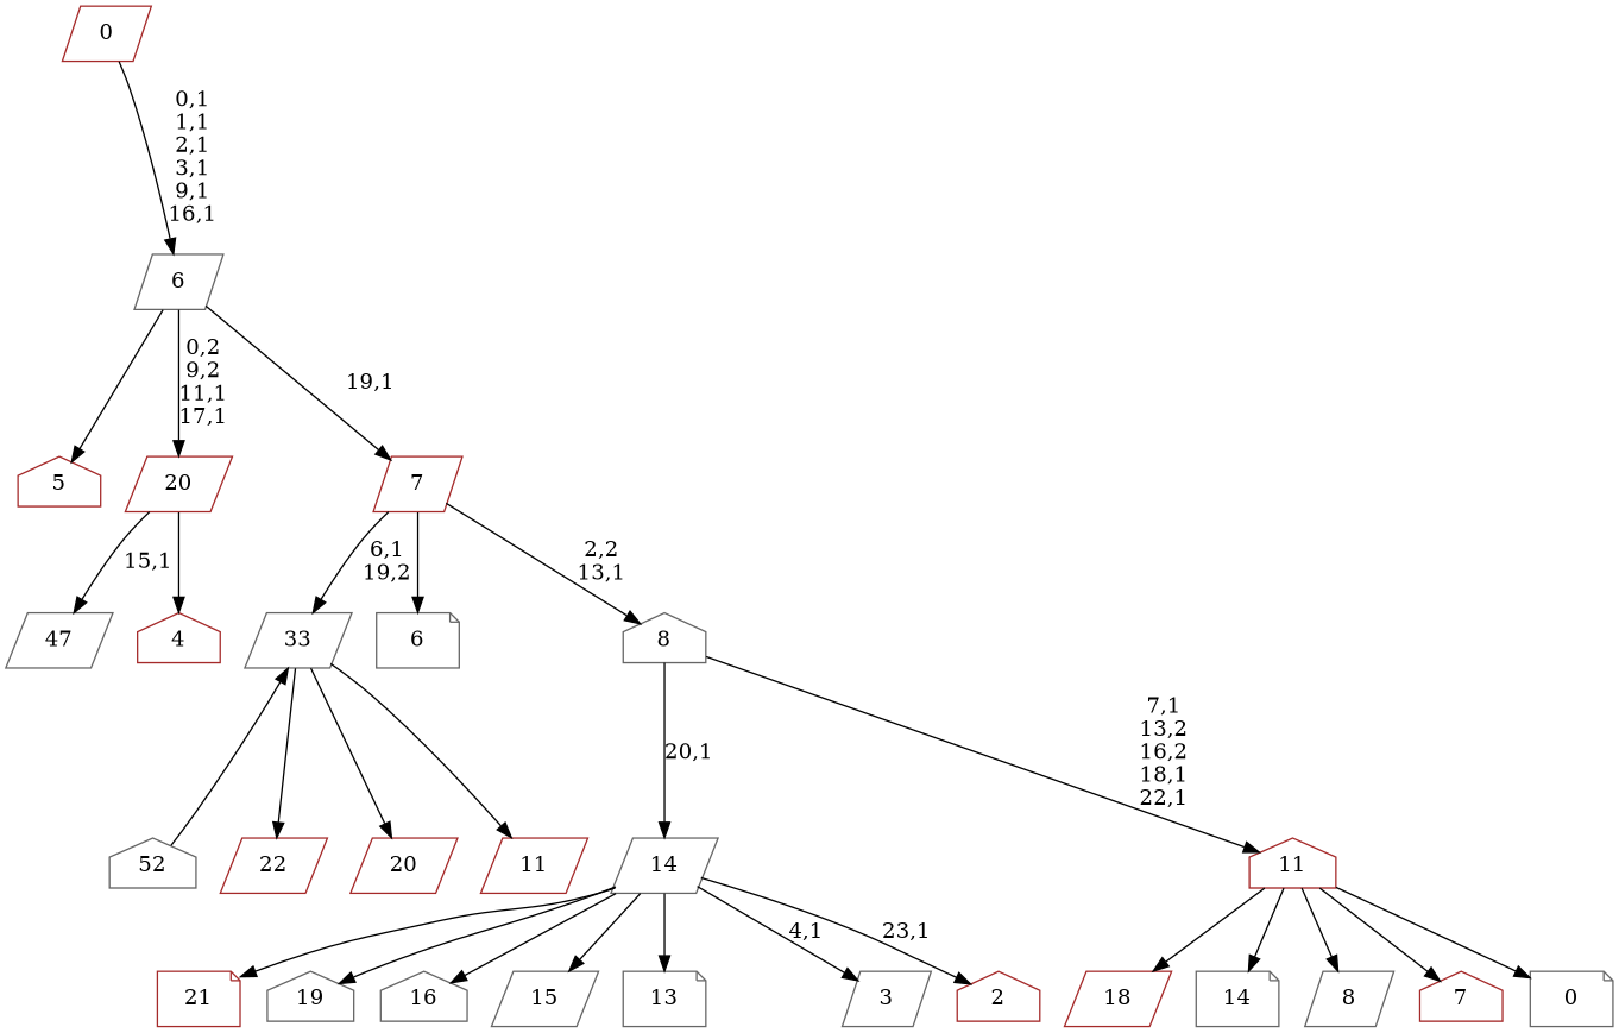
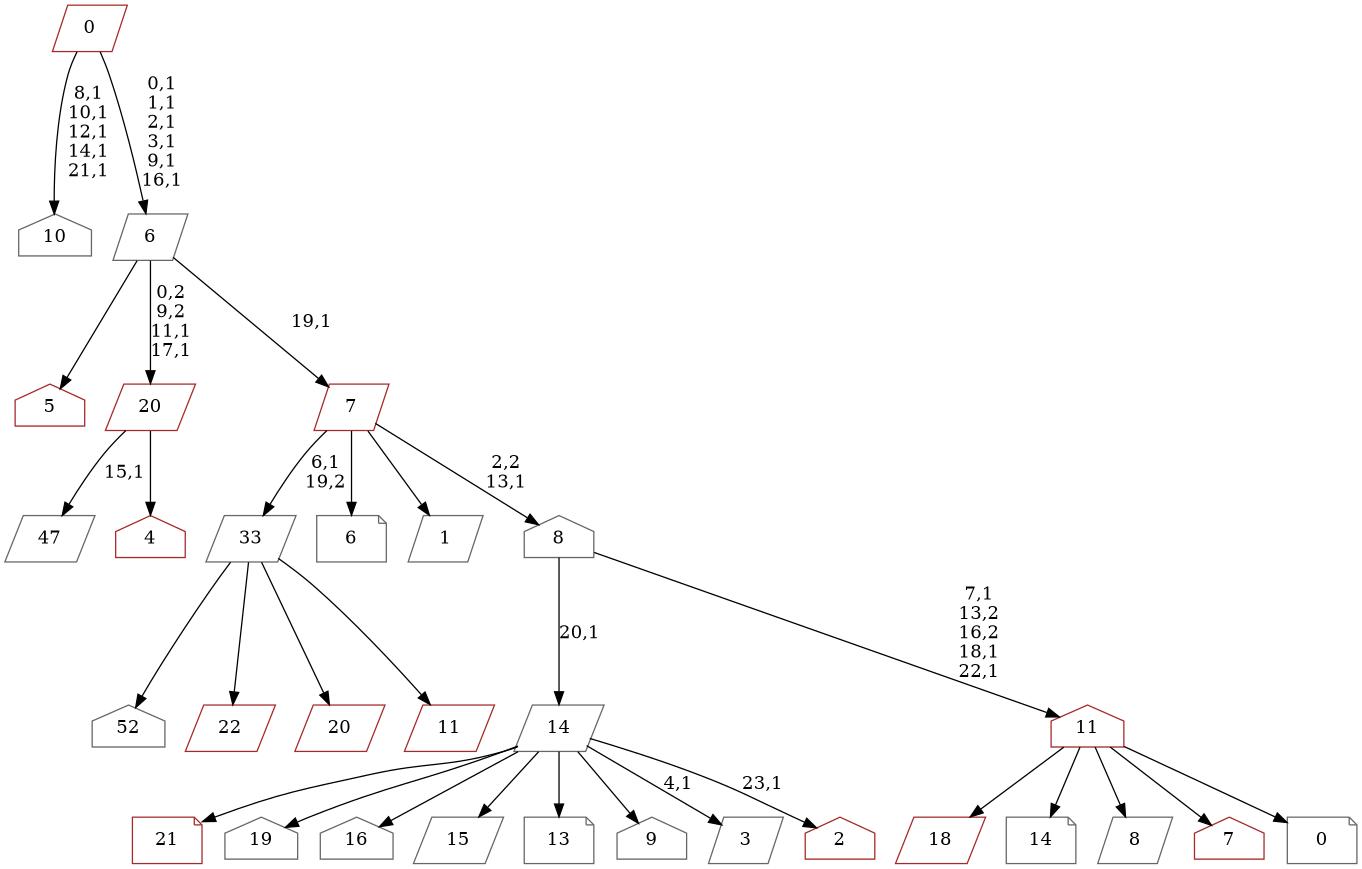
  digraph {
    node [color=gray40 shape=parallelogram]
    n1 [color=brown label=22]
    n2 [color=brown label=21 shape=note]
    n3 [color=brown label=20]
    n4 [label=19 shape=house]
    n5 [color=brown label=18]
    n6 [label=47]
    n7 [label=16 shape=house]
    n8 [label=15]
    n9 [label=14 shape=note]
    n10 [label=13 shape=note]
    n11 [label=52 shape=house]
    n12 [color=brown label=11]
    33
+   n14 [label=10 shape=house]
+   n15 [label=9 shape=house]
    n16 [label=8]
    n17 [color=brown label=7 shape=house]
    n18 [label=6 shape=note]
    n19 [color=brown label=5 shape=house]
    n20 [color=brown label=4 shape=house]
    20 [color=brown]
    n22 [label=3]
    n23 [color=brown label=2 shape=house]
    14
+   n25 [label=1]
    n26 [label=0 shape=note]
    11 [color=brown shape=house]
    8 [shape=house]
    7 [color=brown]
    6
    0 [color=brown]
    33 -> n1
    33 -> n3
-   n11 -> 33
+   33 -> n11
    33 -> n12
    20 -> n6 [label="15,1"]
    20 -> n20
    14 -> n2
    14 -> n4
    14 -> n7
    14 -> n8
    14 -> n10
+   14 -> n15
    14 -> n22 [label="4,1"]
    14 -> n23 [label="23,1"]
    11 -> n5
    11 -> n9
    11 -> n16
    11 -> n17
    11 -> n26
    8 -> 14 [label="20,1"]
    8 -> 11 [label="7,1\n13,2\n16,2\n18,1\n22,1"]
    7 -> 33 [label="6,1\n19,2"]
    7 -> n18
+   7 -> n25
    7 -> 8 [label="2,2\n13,1"]
    6 -> n19
    6 -> 20 [label="0,2\n9,2\n11,1\n17,1"]
    6 -> 7 [label="19,1"]
+   0 -> n14 [label="8,1\n10,1\n12,1\n14,1\n21,1"]
    0 -> 6 [label="0,1\n1,1\n2,1\n3,1\n9,1\n16,1"]
  }
